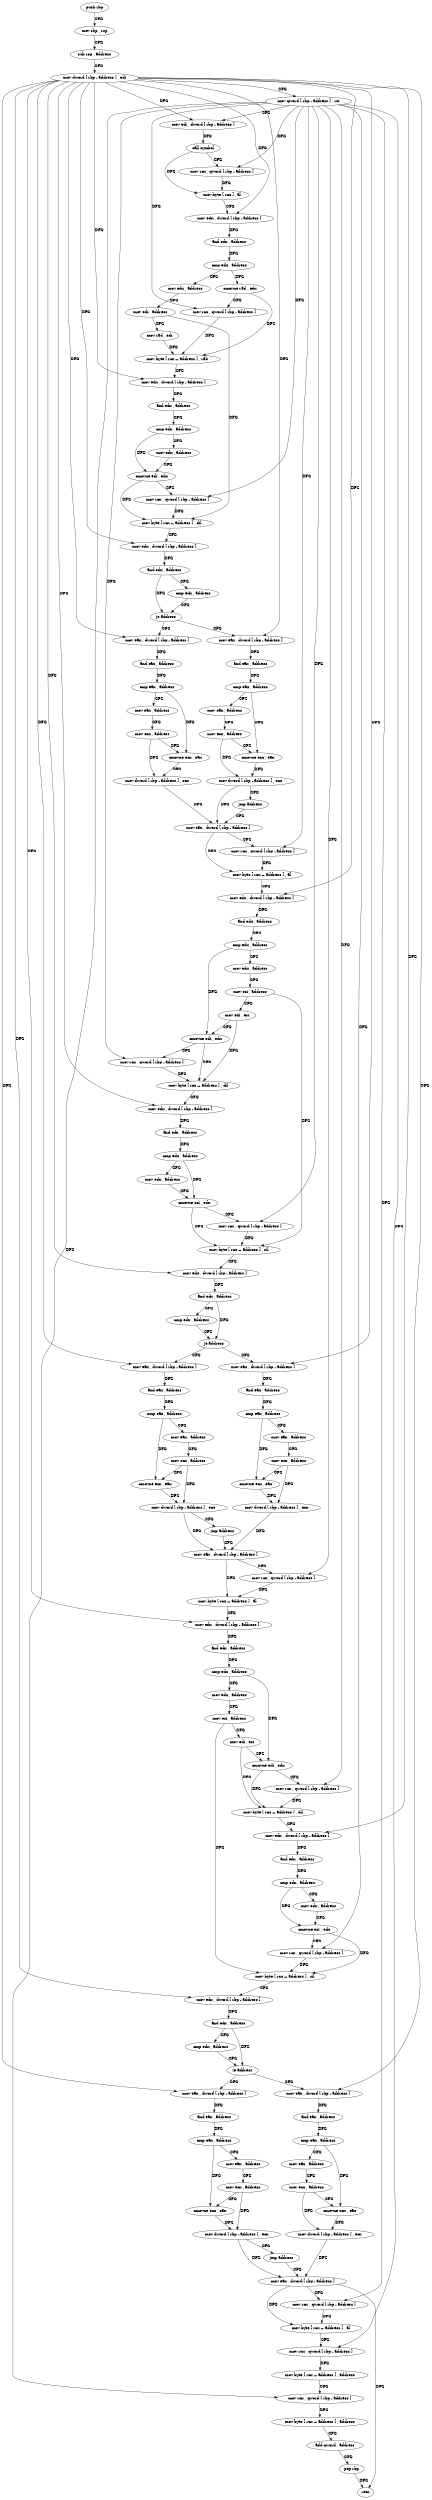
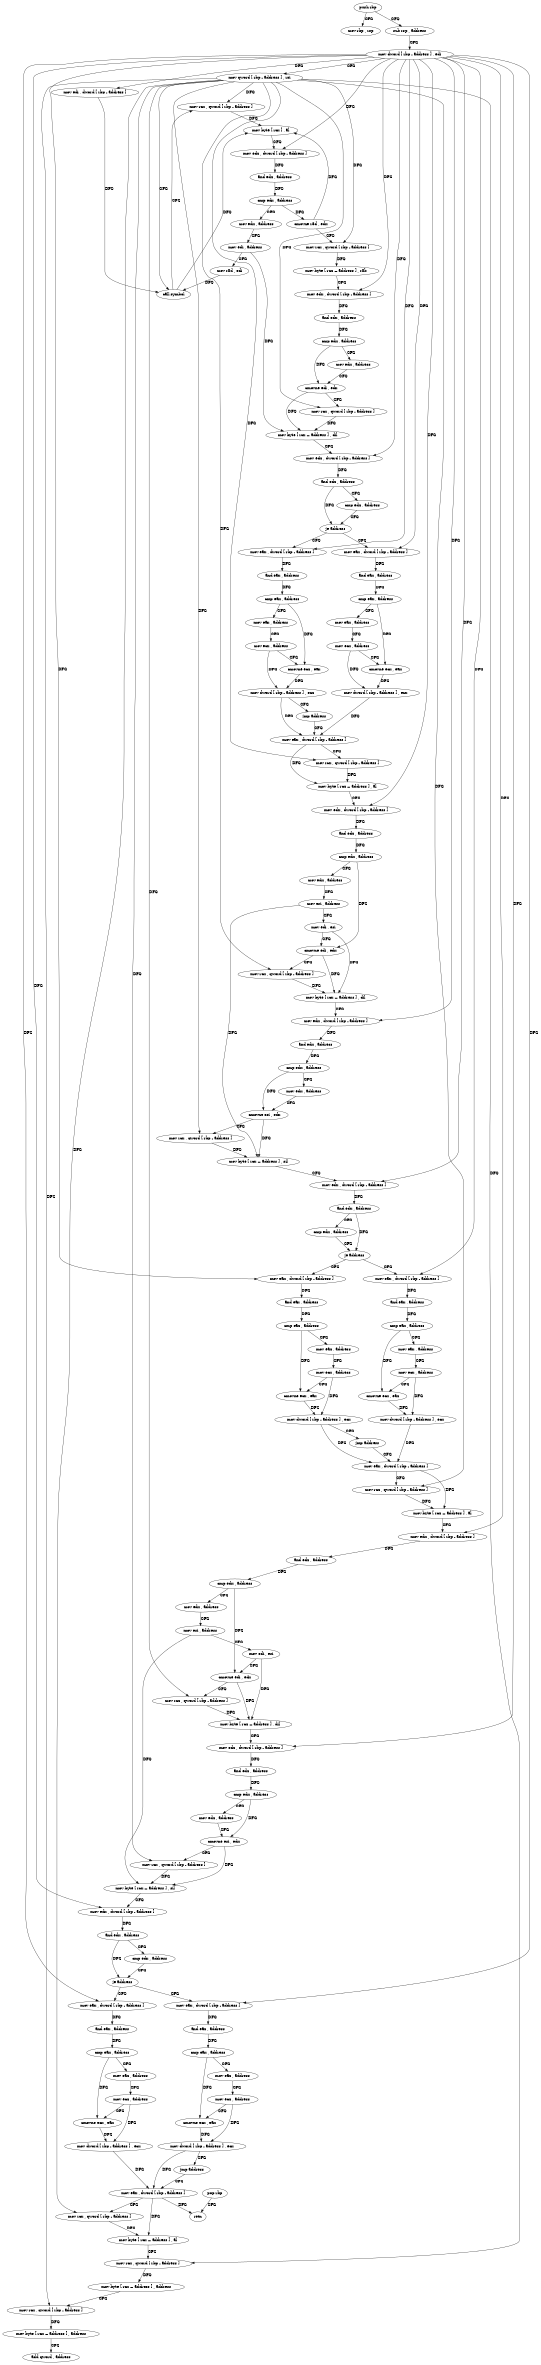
  digraph {
    n1 [label="push rbp"]
    n2 [label="mov rbp , rsp"]
    n3 [label="sub rsp , address"]
    n4 [label="mov dword [ rbp - address ] , edi"]
    n5 [label="mov qword [ rbp - address ] , rsi"]
    n6 [label="mov edi , dword [ rbp - address ]"]
    n7 [label="mov edx , dword [ rbp - address ]"]
    n8 [label="mov edx , dword [ rbp - address ]"]
    n9 [label="mov edx , dword [ rbp - address ]"]
    n10 [label="mov eax , dword [ rbp - address ]"]
    n11 [label="mov eax , dword [ rbp - address ]"]
    n12 [label="mov eax , dword [ rbp - address ]"]
    n13 [label="mov eax , dword [ rbp - address ]"]
    n14 [label="mov edx , dword [ rbp - address ]"]
    n15 [label="mov edx , dword [ rbp - address ]"]
    n16 [label="mov edx , dword [ rbp - address ]"]
    n17 [label="mov eax , dword [ rbp - address ]"]
    n18 [label="mov eax , dword [ rbp - address ]"]
    n19 [label="mov edx , dword [ rbp - address ]"]
    n20 [label="mov edx , dword [ rbp - address ]"]
    n21 [label="mov edx , dword [ rbp - address ]"]
    n22 [label="mov rcx , qword [ rbp - address ]"]
    n23 [label="mov rcx , qword [ rbp - address ]"]
    n24 [label="mov rcx , qword [ rbp - address ]"]
    n25 [label="mov rcx , qword [ rbp - address ]"]
    n26 [label="mov rcx , qword [ rbp - address ]"]
    n27 [label="mov rcx , qword [ rbp - address ]"]
    n28 [label="mov rcx , qword [ rbp - address ]"]
    n29 [label="mov rcx , qword [ rbp - address ]"]
    n30 [label="mov rcx , qword [ rbp - address ]"]
    n31 [label="mov rcx , qword [ rbp - address ]"]
    n32 [label="mov rcx , qword [ rbp - address ]"]
    n33 [label="mov rcx , qword [ rbp - address ]"]
    n34 [label="call symbol"]
    n35 [label="and edx , address"]
    n36 [label="and edx , address"]
    n37 [label="and edx , address"]
    n38 [label="and eax , address"]
    n39 [label="and eax , address"]
    n40 [label="and eax , address"]
    n41 [label="and eax , address"]
    n42 [label="and edx , address"]
    n43 [label="and edx , address"]
    n44 [label="and edx , address"]
    n45 [label="and eax , address"]
    n46 [label="and eax , address"]
    n47 [label="and edx , address"]
    n48 [label="and edx , address"]
    n49 [label="and edx , address"]
    n50 [label="mov byte [ rcx ] , al"]
    n51 [label="mov byte [ rcx + address ] , r8b"]
    n52 [label="mov byte [ rcx + address ] , dil"]
    n53 [label="mov byte [ rcx + address ] , al"]
    n54 [label="mov byte [ rcx + address ] , dil"]
    n55 [label="mov byte [ rcx + address ] , sil"]
    n56 [label="mov byte [ rcx + address ] , al"]
    n57 [label="mov byte [ rcx + address ] , dil"]
    n58 [label="mov byte [ rcx + address ] , sil"]
    n59 [label="mov byte [ rcx + address ] , al"]
    n60 [label="mov byte [ rcx + address ] , address"]
    n61 [label="mov byte [ rcx + address ] , address"]
    n62 [label="cmp edx , address"]
    n63 [label="mov edx , address"]
    n64 [label="cmovne r8d , edx"]
    n65 [label="mov edi , address"]
    n66 [label="mov r8d , edi"]
    n67 [label="cmp edx , address"]
    n68 [label="mov edx , address"]
    n69 [label="cmovne edi , edx"]
    n70 [label="cmp edx , address"]
    n71 [label="je address"]
    n72 [label="cmp eax , address"]
    n73 [label="cmp eax , address"]
    n74 [label="mov eax , address"]
    n75 [label="cmovne ecx , eax"]
    n76 [label="mov ecx , address"]
    n77 [label="mov dword [ rbp - address ] , ecx"]
    n78 [label="mov eax , dword [ rbp - address ]"]
    n79 [label="mov eax , address"]
    n80 [label="cmovne ecx , eax"]
    n81 [label="mov ecx , address"]
    n82 [label="mov dword [ rbp - address ] , ecx"]
    n83 [label="jmp address"]
    n84 [label="cmp eax , address"]
    n85 [label="mov eax , address"]
    n86 [label="cmovne ecx , eax"]
    n87 [label="mov ecx , address"]
    n88 [label="mov dword [ rbp - address ] , ecx"]
    n89 [label="mov eax , dword [ rbp - address ]"]
    n90 [label="cmp eax , address"]
    n91 [label="mov eax , address"]
    n92 [label="cmovne ecx , eax"]
    n93 [label="mov ecx , address"]
    n94 [label="mov dword [ rbp - address ] , ecx"]
    n95 [label="jmp address"]
    n96 [label="cmp edx , address"]
    n97 [label="mov edx , address"]
    n98 [label="cmovne edi , edx"]
    n99 [label="mov esi , address"]
    n100 [label="mov edi , esi"]
    n101 [label="cmp edx , address"]
    n102 [label="mov edx , address"]
    n103 [label="cmovne esi , edx"]
    n104 [label="cmp edx , address"]
    n105 [label="je address"]
    n106 [label="cmp eax , address"]
    n107 [label="mov eax , address"]
    n108 [label="cmovne ecx , eax"]
    n109 [label="mov ecx , address"]
    n110 [label="mov dword [ rbp - address ] , ecx"]
    n111 [label="mov eax , dword [ rbp - address ]"]
    n112 [label=retn]
    n113 [label="cmp eax , address"]
    n114 [label="mov eax , address"]
    n115 [label="cmovne ecx , eax"]
    n116 [label="mov ecx , address"]
    n117 [label="mov dword [ rbp - address ] , ecx"]
    n118 [label="jmp address"]
    n119 [label="cmp edx , address"]
    n120 [label="mov edx , address"]
    n121 [label="cmovne edi , edx"]
    n122 [label="mov esi , address"]
    n123 [label="mov edi , esi"]
    n124 [label="cmp edx , address"]
    n125 [label="mov edx , address"]
    n126 [label="cmovne esi , edx"]
    n127 [label="cmp edx , address"]
    n128 [label="je address"]
    n129 [label="add qword , address"]
    n130 [label="pop rbp"]
    n1 -> n2 [label=CFG]
-   n2 -> n3 [label=CFG]
+   n1 -> n3 [label=CFG]
    n3 -> n4 [label=CFG]
    n4 -> n5 [label=CFG]
    n4 -> n6 [label=DFG]
    n4 -> n7 [label=DFG]
    n4 -> n8 [label=DFG]
    n4 -> n9 [label=DFG]
    n4 -> n10 [label=DFG]
    n4 -> n11 [label=DFG]
    n4 -> n12 [label=DFG]
    n4 -> n13 [label=DFG]
    n4 -> n14 [label=DFG]
    n4 -> n15 [label=DFG]
    n4 -> n16 [label=DFG]
    n4 -> n17 [label=DFG]
    n4 -> n18 [label=DFG]
    n4 -> n19 [label=DFG]
    n4 -> n20 [label=DFG]
    n4 -> n21 [label=DFG]
-   n5 -> n6 [label=CFG]
+   n5 -> n34 [label=CFG]
    n5 -> n22 [label=DFG]
    n5 -> n23 [label=DFG]
    n5 -> n24 [label=DFG]
    n5 -> n25 [label=DFG]
    n5 -> n26 [label=DFG]
    n5 -> n27 [label=DFG]
    n5 -> n28 [label=DFG]
    n5 -> n29 [label=DFG]
    n5 -> n30 [label=DFG]
    n5 -> n31 [label=DFG]
    n5 -> n32 [label=DFG]
    n5 -> n33 [label=DFG]
    n6 -> n34 [label=DFG]
    n7 -> n35 [label=DFG]
    n8 -> n36 [label=DFG]
    n9 -> n37 [label=DFG]
    n10 -> n38 [label=DFG]
    n11 -> n39 [label=DFG]
    n12 -> n40 [label=DFG]
    n13 -> n41 [label=DFG]
    n14 -> n42 [label=DFG]
    n15 -> n43 [label=DFG]
    n16 -> n44 [label=DFG]
    n17 -> n45 [label=DFG]
    n18 -> n46 [label=DFG]
    n19 -> n47 [label=DFG]
    n20 -> n48 [label=DFG]
    n21 -> n49 [label=DFG]
    n22 -> n50 [label=DFG]
    n23 -> n51 [label=DFG]
    n24 -> n52 [label=DFG]
    n25 -> n53 [label=DFG]
    n26 -> n54 [label=DFG]
    n27 -> n55 [label=DFG]
    n28 -> n56 [label=DFG]
    n29 -> n57 [label=DFG]
    n30 -> n58 [label=DFG]
    n31 -> n59 [label=DFG]
    n32 -> n60 [label=DFG]
    n33 -> n61 [label=DFG]
    n34 -> n22 [label=CFG]
    n34 -> n50 [label=DFG]
    n35 -> n62 [label=DFG]
    n36 -> n67 [label=DFG]
    n37 -> n70 [label=CFG]
    n37 -> n71 [label=DFG]
    n38 -> n72 [label=DFG]
    n39 -> n73 [label=DFG]
    n40 -> n84 [label=DFG]
    n41 -> n90 [label=DFG]
    n42 -> n96 [label=DFG]
    n43 -> n101 [label=DFG]
    n44 -> n104 [label=CFG]
    n44 -> n105 [label=DFG]
    n45 -> n106 [label=DFG]
    n46 -> n113 [label=DFG]
    n47 -> n119 [label=DFG]
    n48 -> n124 [label=DFG]
    n49 -> n127 [label=CFG]
    n49 -> n128 [label=DFG]
    n50 -> n7 [label=CFG]
    n51 -> n8 [label=CFG]
    n52 -> n9 [label=CFG]
    n53 -> n14 [label=CFG]
    n54 -> n15 [label=CFG]
    n55 -> n16 [label=CFG]
    n56 -> n19 [label=CFG]
    n57 -> n20 [label=CFG]
    n58 -> n21 [label=CFG]
    n59 -> n32 [label=CFG]
    n60 -> n33 [label=CFG]
    n61 -> n129 [label=CFG]
    n62 -> n63 [label=CFG]
    n62 -> n64 [label=DFG]
    n63 -> n65 [label=CFG]
    n64 -> n23 [label=CFG]
-   n64 -> n51 [label=DFG]
+   n64 -> n50 [label=DFG]
    n65 -> n52 [label=DFG]
    n65 -> n66 [label=CFG]
-   n66 -> n51 [label=DFG]
+   n66 -> n34 [label=DFG]
    n67 -> n68 [label=CFG]
    n67 -> n69 [label=DFG]
    n68 -> n69 [label=CFG]
    n69 -> n24 [label=CFG]
    n69 -> n52 [label=DFG]
    n70 -> n71 [label=CFG]
    n71 -> n10 [label=CFG]
    n71 -> n11 [label=CFG]
    n72 -> n74 [label=CFG]
    n72 -> n75 [label=DFG]
    n73 -> n79 [label=CFG]
    n73 -> n80 [label=DFG]
    n74 -> n76 [label=CFG]
    n75 -> n77 [label=DFG]
    n76 -> n75 [label=CFG]
    n76 -> n77 [label=DFG]
    n77 -> n78 [label=DFG]
    n78 -> n25 [label=CFG]
    n78 -> n53 [label=DFG]
    n79 -> n81 [label=CFG]
    n80 -> n82 [label=DFG]
    n81 -> n80 [label=CFG]
    n81 -> n82 [label=DFG]
    n82 -> n78 [label=DFG]
    n82 -> n83 [label=CFG]
    n83 -> n78 [label=CFG]
    n84 -> n85 [label=CFG]
    n84 -> n86 [label=DFG]
    n85 -> n87 [label=CFG]
    n86 -> n88 [label=DFG]
    n87 -> n86 [label=CFG]
    n87 -> n88 [label=DFG]
    n88 -> n89 [label=DFG]
    n89 -> n28 [label=CFG]
    n89 -> n56 [label=DFG]
    n90 -> n91 [label=CFG]
    n90 -> n92 [label=DFG]
    n91 -> n93 [label=CFG]
    n92 -> n94 [label=DFG]
    n93 -> n92 [label=CFG]
    n93 -> n94 [label=DFG]
    n94 -> n89 [label=DFG]
    n94 -> n95 [label=CFG]
    n95 -> n89 [label=CFG]
    n96 -> n97 [label=CFG]
    n96 -> n98 [label=DFG]
    n97 -> n99 [label=CFG]
    n98 -> n26 [label=CFG]
    n98 -> n54 [label=DFG]
    n99 -> n55 [label=DFG]
    n99 -> n100 [label=CFG]
    n100 -> n54 [label=DFG]
    n100 -> n98 [label=CFG]
    n101 -> n102 [label=CFG]
    n101 -> n103 [label=DFG]
    n102 -> n103 [label=CFG]
    n103 -> n27 [label=CFG]
    n103 -> n55 [label=DFG]
    n104 -> n105 [label=CFG]
    n105 -> n12 [label=CFG]
    n105 -> n13 [label=CFG]
    n106 -> n107 [label=CFG]
    n106 -> n108 [label=DFG]
    n107 -> n109 [label=CFG]
    n108 -> n110 [label=DFG]
    n109 -> n108 [label=CFG]
    n109 -> n110 [label=DFG]
    n110 -> n111 [label=DFG]
    n111 -> n31 [label=CFG]
    n111 -> n59 [label=DFG]
    n111 -> n112 [label=DFG]
    n113 -> n114 [label=CFG]
    n113 -> n115 [label=DFG]
    n114 -> n116 [label=CFG]
    n115 -> n117 [label=DFG]
    n116 -> n115 [label=CFG]
    n116 -> n117 [label=DFG]
    n117 -> n111 [label=DFG]
    n117 -> n118 [label=CFG]
    n118 -> n111 [label=CFG]
    n119 -> n120 [label=CFG]
    n119 -> n121 [label=DFG]
    n120 -> n122 [label=CFG]
    n121 -> n29 [label=CFG]
    n121 -> n57 [label=DFG]
    n122 -> n58 [label=DFG]
    n122 -> n123 [label=CFG]
    n123 -> n57 [label=DFG]
    n123 -> n121 [label=CFG]
    n124 -> n125 [label=CFG]
    n124 -> n126 [label=DFG]
    n125 -> n126 [label=CFG]
    n126 -> n30 [label=CFG]
    n126 -> n58 [label=DFG]
    n127 -> n128 [label=CFG]
    n128 -> n17 [label=CFG]
    n128 -> n18 [label=CFG]
-   n129 -> n130 [label=CFG]
-   n130 -> n112 [label=DFG]
+   n130 -> n112 [label=CFG]
  }
